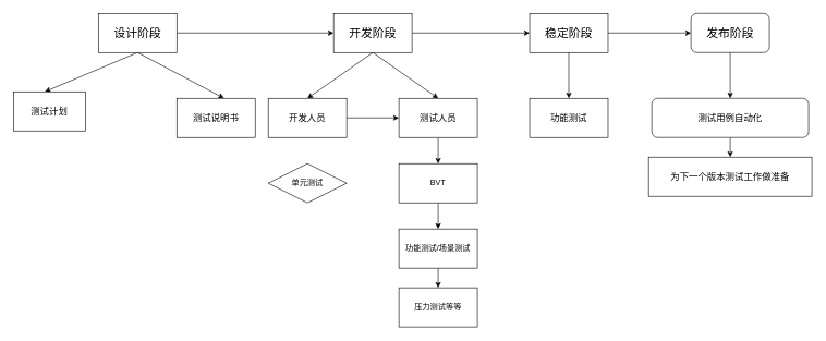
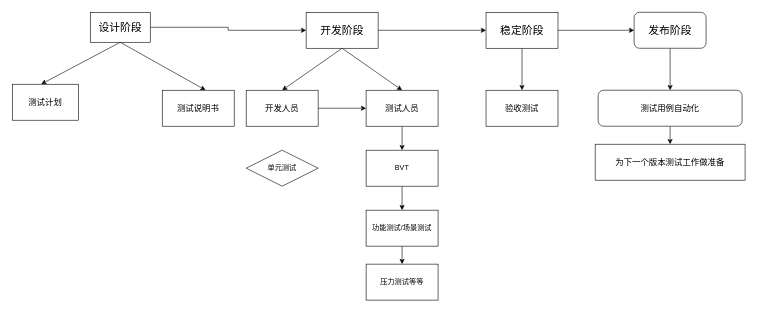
  <mxCell id="0" />
  <mxCell id="1" parent="0" />
  <mxCell id="2" value="" style="edgeStyle=orthogonalEdgeStyle;rounded=0;orthogonalLoop=1;jettySize=auto;html=1;" edge="1" parent="1" source="5" target="9"><mxGeometry relative="1" as="geometry" /></mxCell>
  <mxCell id="3" style="edgeStyle=none;rounded=0;orthogonalLoop=1;jettySize=auto;html=1;exitX=0.5;exitY=1;exitDx=0;exitDy=0;entryX=0.438;entryY=-0.003;entryDx=0;entryDy=0;entryPerimeter=0;" edge="1" parent="1" source="5" target="15"><mxGeometry relative="1" as="geometry" /></mxCell>
  <mxCell id="4" style="edgeStyle=none;rounded=0;orthogonalLoop=1;jettySize=auto;html=1;exitX=0.5;exitY=1;exitDx=0;exitDy=0;entryX=0.398;entryY=1.003;entryDx=0;entryDy=0;entryPerimeter=0;" edge="1" parent="1" source="5" target="16"><mxGeometry relative="1" as="geometry" /></mxCell>
- <mxCell id="5" value="&lt;font style=&quot;font-size: 18px&quot;&gt;设计阶段&lt;/font&gt;" style="rounded=0;whiteSpace=wrap;html=1;" vertex="1" parent="1"><mxGeometry x="150" y="20" width="120" height="60" as="geometry" /></mxCell>
+ <mxCell id="5" value="&lt;font style=&quot;font-size: 18px&quot;&gt;设计阶段&lt;/font&gt;" style="rounded=0;whiteSpace=wrap;html=1;" vertex="1" parent="1"><mxGeometry x="150" y="20" width="100" height="50" as="geometry" /></mxCell>
  <mxCell id="6" value="" style="edgeStyle=orthogonalEdgeStyle;rounded=0;orthogonalLoop=1;jettySize=auto;html=1;" edge="1" parent="1" source="9" target="12"><mxGeometry relative="1" as="geometry" /></mxCell>
  <mxCell id="7" style="edgeStyle=none;rounded=0;orthogonalLoop=1;jettySize=auto;html=1;exitX=0.5;exitY=1;exitDx=0;exitDy=0;entryX=0.5;entryY=0;entryDx=0;entryDy=0;" edge="1" parent="1" source="9" target="18"><mxGeometry relative="1" as="geometry" /></mxCell>
  <mxCell id="8" style="edgeStyle=none;rounded=0;orthogonalLoop=1;jettySize=auto;html=1;exitX=0.5;exitY=1;exitDx=0;exitDy=0;entryX=0.5;entryY=0;entryDx=0;entryDy=0;" edge="1" parent="1" source="9" target="20"><mxGeometry relative="1" as="geometry" /></mxCell>
  <mxCell id="9" value="&lt;font style=&quot;font-size: 18px&quot;&gt;开发阶段&lt;/font&gt;" style="whiteSpace=wrap;html=1;rounded=0;" vertex="1" parent="1"><mxGeometry x="510" y="20" width="120" height="60" as="geometry" /></mxCell>
  <mxCell id="10" value="" style="edgeStyle=orthogonalEdgeStyle;rounded=0;orthogonalLoop=1;jettySize=auto;html=1;" edge="1" parent="1" source="12" target="14"><mxGeometry relative="1" as="geometry" /></mxCell>
  <mxCell id="11" value="" style="edgeStyle=none;rounded=0;orthogonalLoop=1;jettySize=auto;html=1;fontSize=14;" edge="1" parent="1" source="12" target="27"><mxGeometry relative="1" as="geometry" /></mxCell>
  <mxCell id="12" value="&lt;font style=&quot;font-size: 18px&quot;&gt;稳定阶段&lt;/font&gt;" style="whiteSpace=wrap;html=1;rounded=0;" vertex="1" parent="1"><mxGeometry x="810" y="20" width="120" height="60" as="geometry" /></mxCell>
  <mxCell id="13" value="" style="edgeStyle=none;rounded=0;orthogonalLoop=1;jettySize=auto;html=1;fontSize=14;" edge="1" parent="1" source="14" target="29"><mxGeometry relative="1" as="geometry" /></mxCell>
  <mxCell id="14" value="&lt;font style=&quot;font-size: 18px&quot;&gt;发布阶段&lt;/font&gt;" style="whiteSpace=wrap;html=1;rounded=1;" vertex="1" parent="1"><mxGeometry x="1057" y="20" width="120" height="60" as="geometry" /></mxCell>
  <mxCell id="15" value="&lt;font style=&quot;font-size: 14px&quot;&gt;测试计划&lt;/font&gt;" style="rounded=0;whiteSpace=wrap;html=1;direction=east;verticalAlign=middle;horizontal=1;" vertex="1" parent="1"><mxGeometry x="20" y="140" width="110" height="60" as="geometry" /></mxCell>
  <mxCell id="16" value="&lt;font style=&quot;font-size: 14px&quot;&gt;测试说明书&lt;/font&gt;" style="rounded=0;whiteSpace=wrap;html=1;direction=west;" vertex="1" parent="1"><mxGeometry x="270" y="150" width="120" height="60" as="geometry" /></mxCell>
  <mxCell id="17" value="" style="edgeStyle=none;rounded=0;orthogonalLoop=1;jettySize=auto;html=1;" edge="1" parent="1" source="18" target="20"><mxGeometry relative="1" as="geometry" /></mxCell>
  <mxCell id="18" value="&lt;font style=&quot;font-size: 14px&quot;&gt;开发人员&lt;/font&gt;" style="rounded=0;whiteSpace=wrap;html=1;verticalAlign=middle;" vertex="1" parent="1"><mxGeometry y="150" width="120" height="60" as="geometry" x="410" /></mxCell>
  <mxCell id="19" value="" style="edgeStyle=none;rounded=0;orthogonalLoop=1;jettySize=auto;html=1;" edge="1" parent="1" source="20" target="23"><mxGeometry relative="1" as="geometry" /></mxCell>
  <mxCell id="20" value="&lt;font style=&quot;font-size: 14px&quot;&gt;测试人员&lt;/font&gt;" style="rounded=0;whiteSpace=wrap;html=1;verticalAlign=middle;" vertex="1" parent="1"><mxGeometry x="610" y="150" width="120" height="60" as="geometry" /></mxCell>
  <mxCell id="21" value="单元测试" style="rhombus;whiteSpace=wrap;html=1;verticalAlign=middle;" vertex="1" parent="1"><mxGeometry y="250" width="120" height="60" as="geometry" x="410" /></mxCell>
  <mxCell id="22" value="" style="edgeStyle=none;rounded=0;orthogonalLoop=1;jettySize=auto;html=1;fontSize=14;" edge="1" parent="1" source="23" target="25"><mxGeometry relative="1" as="geometry" /></mxCell>
  <mxCell id="23" value="BVT" style="rounded=0;whiteSpace=wrap;html=1;verticalAlign=middle;" vertex="1" parent="1"><mxGeometry x="610" y="250" width="120" height="60" as="geometry" /></mxCell>
  <mxCell id="24" value="" style="edgeStyle=none;rounded=0;orthogonalLoop=1;jettySize=auto;html=1;fontSize=14;" edge="1" parent="1" source="25" target="26"><mxGeometry relative="1" as="geometry" /></mxCell>
  <mxCell id="25" value="功能测试/场景测试" style="rounded=0;whiteSpace=wrap;html=1;verticalAlign=middle;" vertex="1" parent="1"><mxGeometry x="610" y="350" width="120" height="60" as="geometry" /></mxCell>
  <mxCell id="26" value="压⼒测试等等" style="whiteSpace=wrap;html=1;rounded=0;" vertex="1" parent="1"><mxGeometry x="610" y="440" width="120" height="60" as="geometry" /></mxCell>
- <mxCell id="27" value="&lt;font style=&quot;font-size: 14px&quot;&gt;功能测试&lt;/font&gt;" style="whiteSpace=wrap;html=1;rounded=0;" vertex="1" parent="1"><mxGeometry x="810" y="150" width="120" height="60" as="geometry" /></mxCell>
+ <mxCell id="27" value="&lt;font style=&quot;font-size: 14px&quot;&gt;验收测试&lt;/font&gt;" style="whiteSpace=wrap;html=1;rounded=0;" vertex="1" parent="1"><mxGeometry x="810" y="150" width="120" height="60" as="geometry" /></mxCell>
  <mxCell id="28" value="" style="edgeStyle=none;rounded=0;orthogonalLoop=1;jettySize=auto;html=1;fontSize=14;" edge="1" parent="1" source="29" target="30"><mxGeometry relative="1" as="geometry" /></mxCell>
  <mxCell id="29" value="&lt;font style=&quot;font-size: 14px&quot;&gt;测试用例自动化&lt;/font&gt;" style="whiteSpace=wrap;html=1;rounded=1;" vertex="1" parent="1"><mxGeometry x="997" y="150" width="240" height="60" as="geometry" /></mxCell>
  <mxCell id="30" value="&lt;font style=&quot;font-size: 14px&quot;&gt;为下一个版本测试工作做准备&lt;/font&gt;" style="whiteSpace=wrap;html=1;rounded=0;" vertex="1" parent="1"><mxGeometry x="992" y="240" width="250" height="60" as="geometry" /></mxCell>
